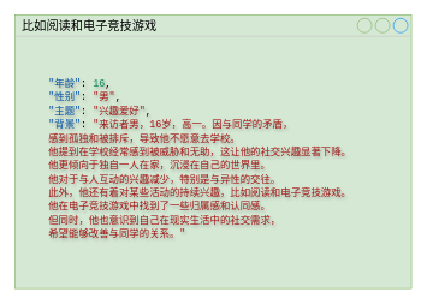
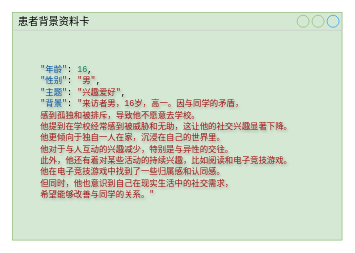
  <mxCell id="0" />
  <mxCell id="1" parent="0" />
- <mxCell id="2" value="比如阅读和电子竞技游戏" style="strokeWidth=1;shadow=0;dashed=0;align=center;html=1;shape=mxgraph.mockup.containers.window;align=left;verticalAlign=top;spacingLeft=8;strokeColor2=#008cff;strokeColor3=#c4c4c4;mainText=;fontSize=17;labelBackgroundColor=none;whiteSpace=wrap;fillColor=#d5e8d4;strokeColor=#82b366;" vertex="1" parent="1"><mxGeometry x="20" y="20" width="550" height="380" as="geometry" /></mxCell>
+ <mxCell id="2" value="患者背景资料卡" style="strokeWidth=1;shadow=0;dashed=0;align=center;html=1;shape=mxgraph.mockup.containers.window;align=left;verticalAlign=top;spacingLeft=8;strokeColor2=#008cff;strokeColor3=#c4c4c4;mainText=;fontSize=17;labelBackgroundColor=none;whiteSpace=wrap;fillColor=#d5e8d4;strokeColor=#82b366;" vertex="1" parent="1"><mxGeometry x="20" y="20" width="550" height="380" as="geometry" /></mxCell>
  <mxCell id="3" value="&lt;div style=&quot;font-family: Consolas, &amp;quot;Courier New&amp;quot;, monospace; font-size: 14px; line-height: 19px; white-space-collapse: preserve;&quot;&gt;&lt;div style=&quot;color: light-dark(rgb(0, 0, 0), rgb(237, 237, 237));&quot;&gt;&lt;span&gt;&lt;span style=&quot;color: rgb(4, 81, 165);&quot;&gt;&quot;年龄&quot;&lt;/span&gt;&lt;span style=&quot;color: rgb(0, 0, 0);&quot;&gt;: &lt;/span&gt;&lt;span style=&quot;color: rgb(9, 134, 88);&quot;&gt;16&lt;/span&gt;&lt;span style=&quot;color: rgb(0, 0, 0);&quot;&gt;,&lt;/span&gt;&lt;/span&gt;&lt;/div&gt;&lt;div style=&quot;color: light-dark(rgb(0, 0, 0), rgb(237, 237, 237));&quot;&gt;&lt;span&gt;&lt;span style=&quot;color: rgb(4, 81, 165);&quot;&gt;&quot;性别&quot;&lt;/span&gt;&lt;span style=&quot;color: rgb(0, 0, 0);&quot;&gt;: &lt;/span&gt;&lt;span style=&quot;color: rgb(163, 21, 21);&quot;&gt;&quot;男&quot;&lt;/span&gt;&lt;span style=&quot;color: rgb(0, 0, 0);&quot;&gt;,&lt;/span&gt;&lt;/span&gt;&lt;/div&gt;&lt;div style=&quot;color: light-dark(rgb(0, 0, 0), rgb(237, 237, 237));&quot;&gt;&lt;span&gt;&lt;span style=&quot;color: rgb(4, 81, 165);&quot;&gt;&quot;主题&quot;&lt;/span&gt;&lt;span style=&quot;color: rgb(0, 0, 0);&quot;&gt;: &lt;/span&gt;&lt;span style=&quot;color: rgb(163, 21, 21);&quot;&gt;&quot;兴趣爱好&quot;&lt;/span&gt;&lt;span style=&quot;color: rgb(0, 0, 0);&quot;&gt;,&lt;/span&gt;&lt;/span&gt;&lt;/div&gt;&lt;div style=&quot;&quot;&gt;&lt;span style=&quot;color: rgb(4, 81, 165);&quot;&gt;&quot;背景&quot;&lt;/span&gt;&lt;span style=&quot;color: rgb(0, 0, 0);&quot;&gt;: &lt;/span&gt;&lt;span&gt;&lt;font style=&quot;color: rgb(163, 21, 21);&quot;&gt;&quot;来访者男，16岁，高一。因与同学的矛盾，&lt;/font&gt;&lt;/span&gt;&lt;/div&gt;&lt;div style=&quot;&quot;&gt;&lt;font style=&quot;color: rgb(163, 21, 21);&quot;&gt;&lt;span style=&quot;background-color: transparent;&quot;&gt;感到孤独和被排斥，&lt;/span&gt;&lt;span style=&quot;background-color: transparent;&quot;&gt;导致他不愿意去学校。&lt;/span&gt;&lt;/font&gt;&lt;/div&gt;&lt;div style=&quot;&quot;&gt;&lt;span style=&quot;background-color: transparent;&quot;&gt;&lt;font style=&quot;color: rgb(163, 21, 21);&quot;&gt;他提到在学校经常感到被威胁和无助，这让他的社交兴趣显著下降。&lt;/font&gt;&lt;/span&gt;&lt;/div&gt;&lt;div style=&quot;&quot;&gt;&lt;span&gt;&lt;font style=&quot;color: rgb(163, 21, 21);&quot;&gt;他更倾向于独自一人在家，沉浸在自己的世界里。&lt;/font&gt;&lt;/span&gt;&lt;/div&gt;&lt;div style=&quot;&quot;&gt;&lt;font style=&quot;color: rgb(163, 21, 21);&quot;&gt;他对于与人互动的兴趣减少，&lt;span style=&quot;background-color: transparent;&quot;&gt;特别是与异性的交往。&lt;/span&gt;&lt;/font&gt;&lt;/div&gt;&lt;div style=&quot;&quot;&gt;&lt;font style=&quot;color: rgb(163, 21, 21);&quot;&gt;此外，他还有着对某些活动的持续兴趣，&lt;span style=&quot;background-color: transparent;&quot;&gt;比如阅读和电子竞技游戏。&lt;/span&gt;&lt;/font&gt;&lt;/div&gt;&lt;div style=&quot;&quot;&gt;&lt;span&gt;&lt;font style=&quot;color: rgb(163, 21, 21);&quot;&gt;他在电子竞技游戏中找到了一些归属感和认同感。&lt;/font&gt;&lt;/span&gt;&lt;/div&gt;&lt;div style=&quot;&quot;&gt;&lt;span&gt;&lt;font style=&quot;color: rgb(163, 21, 21);&quot;&gt;但同时，他也意识到自己在现实生活中的社交需求，&lt;/font&gt;&lt;/span&gt;&lt;/div&gt;&lt;div style=&quot;&quot;&gt;&lt;span&gt;&lt;font style=&quot;color: rgb(163, 21, 21);&quot;&gt;希望能够改善与同学的关系。&quot;&lt;/font&gt;&lt;/span&gt;&lt;/div&gt;&lt;/div&gt;" style="text;html=1;align=left;verticalAlign=middle;resizable=0;points=[];autosize=1;strokeColor=none;fillColor=none;textShadow=1;" vertex="1" parent="1"><mxGeometry x="65" y="100" width="460" height="240" as="geometry" /></mxCell>
